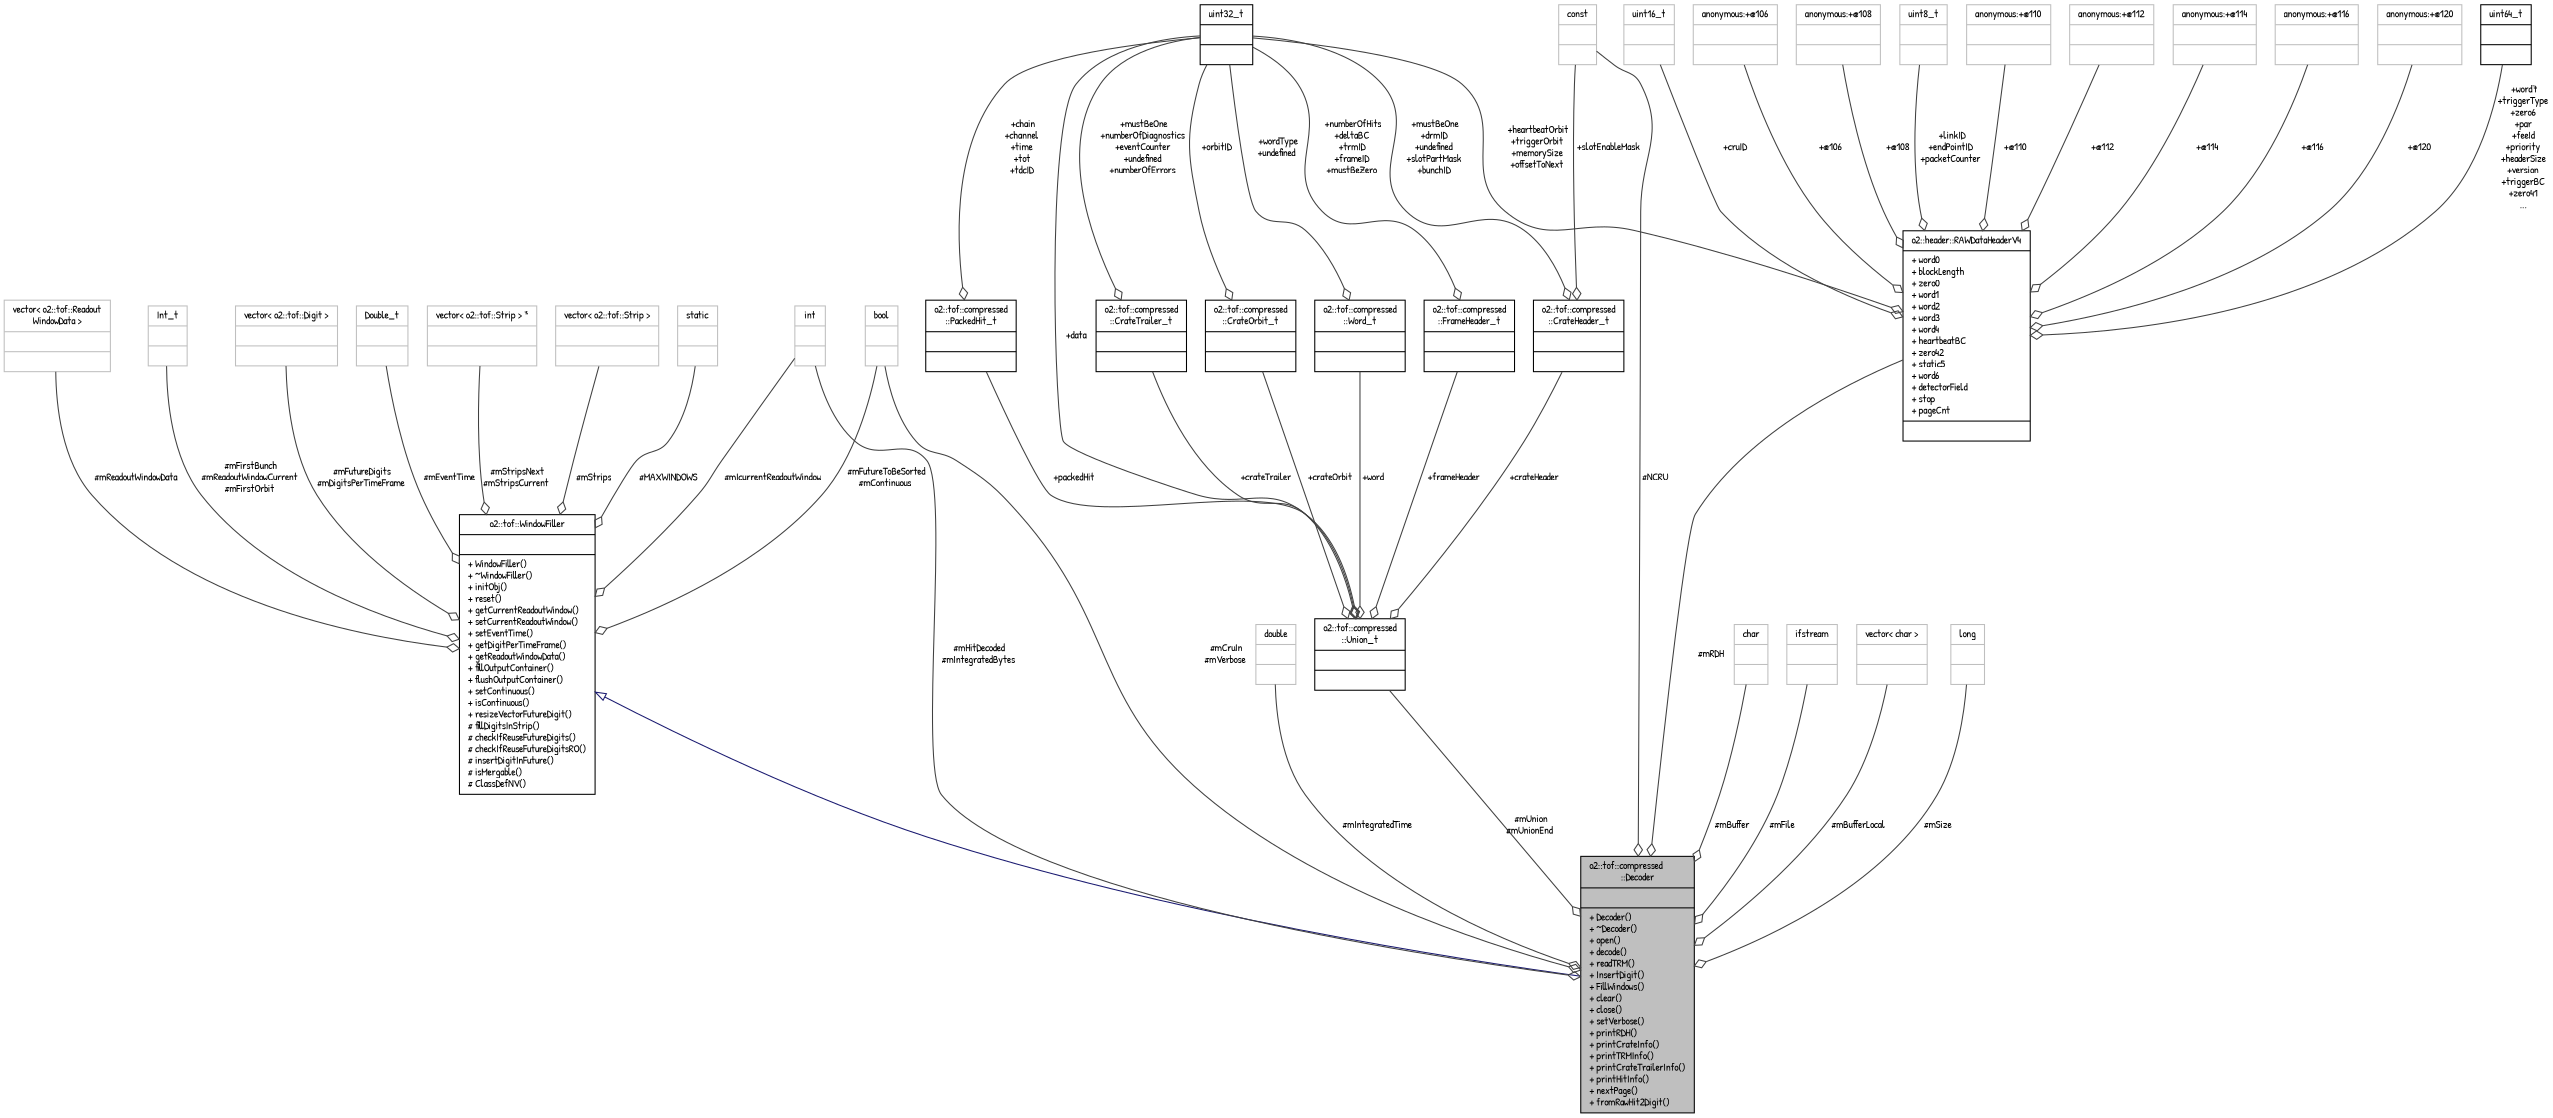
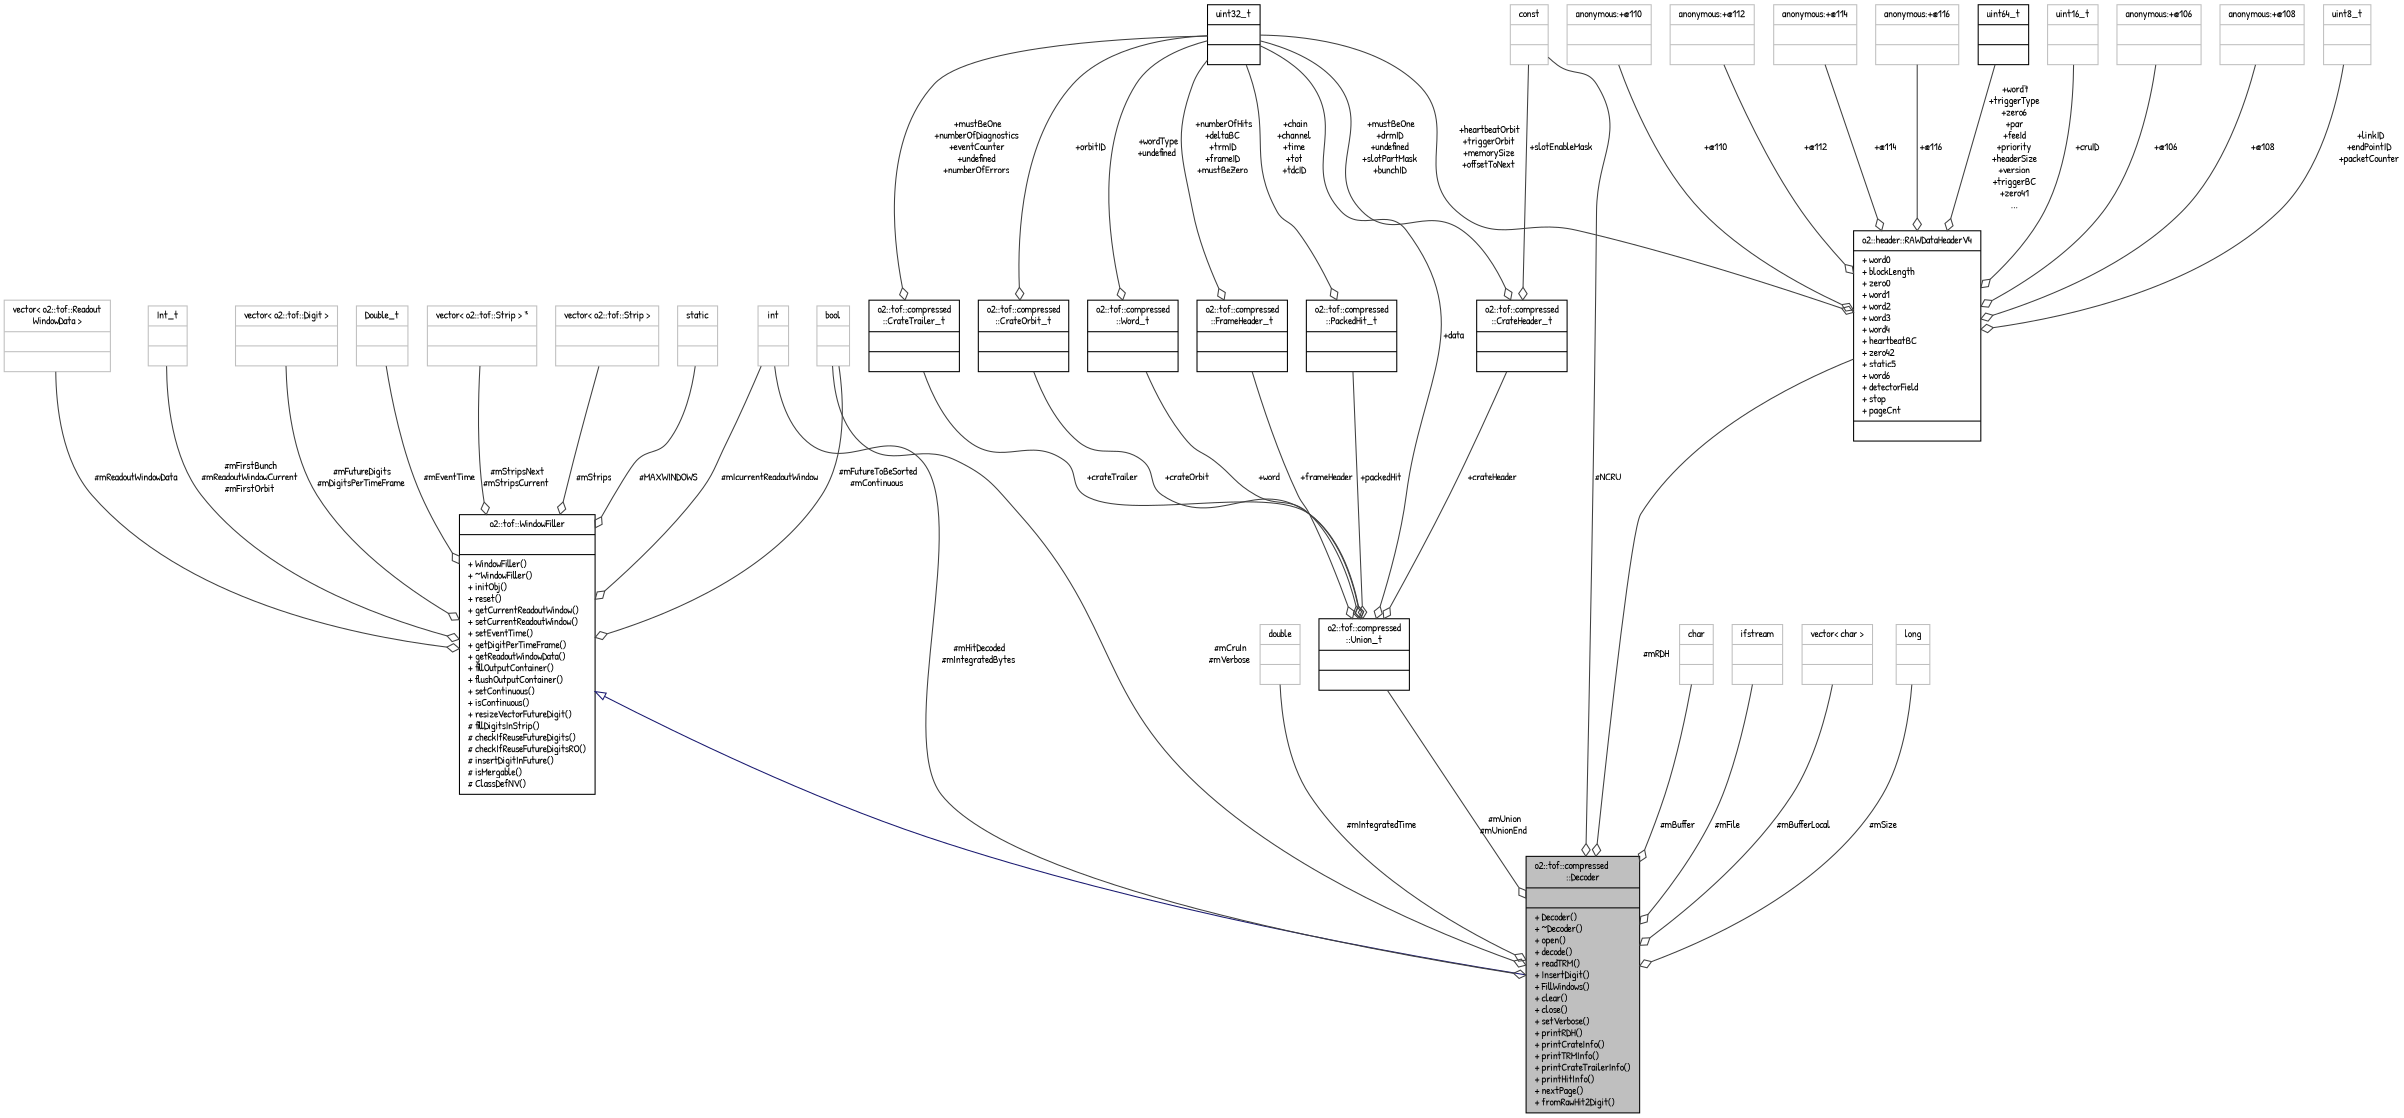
  digraph {
    fontname="Patrick Hand"
    node [color=grey75 fontname="Patrick Hand" fontsize=10 shape=record]
    edge [color=grey25 fontname="Patrick Hand" fontsize=10 labelfontname=Helvetica labelfontsize=10 style=solid arrowhead=odiamond]
    n1 [color=black fillcolor=grey75 fontcolor=black height=0.2 label="{o2::tof::compressed\l::Decoder\n||+ Decoder()\l+ ~Decoder()\l+ open()\l+ decode()\l+ readTRM()\l+ InsertDigit()\l+ FillWindows()\l+ clear()\l+ close()\l+ setVerbose()\l+ printRDH()\l+ printCrateInfo()\l+ printTRMInfo()\l+ printCrateTrailerInfo()\l+ printHitInfo()\l+ nextPage()\l+ fromRawHit2Digit()\l}" style=filled width=0.4]
    n2 [color=black height=0.2 label="{o2::tof::WindowFiller\n||+ WindowFiller()\l+ ~WindowFiller()\l+ initObj()\l+ reset()\l+ getCurrentReadoutWindow()\l+ setCurrentReadoutWindow()\l+ setEventTime()\l+ getDigitPerTimeFrame()\l+ getReadoutWindowData()\l+ fillOutputContainer()\l+ flushOutputContainer()\l+ setContinuous()\l+ isContinuous()\l+ resizeVectorFutureDigit()\l# fillDigitsInStrip()\l# checkIfReuseFutureDigits()\l# checkIfReuseFutureDigitsRO()\l# insertDigitInFuture()\l# isMergable()\l# ClassDefNV()\l}" width=0.4]
    n3 [height=0.2 label="{vector\< o2::tof::Strip \> *\n||}" width=0.4]
    n4 [height=0.2 label="{vector\< o2::tof::Strip \>\n||}" width=0.4]
    n5 [height=0.2 label="{vector\< o2::tof::Readout\lWindowData \>\n||}" width=0.4]
    n6 [height=0.2 label="{vector\< o2::tof::Digit \>\n||}" width=0.4]
    n7 [height=0.2 label="{Double_t\n||}" width=0.4]
    n8 [height=0.2 label="{int\n||}" width=0.4]
    n9 [height=0.2 label="{bool\n||}" width=0.4]
    n10 [height=0.2 label="{static\n||}" width=0.4]
    n11 [height=0.2 label="{Int_t\n||}" width=0.4]
    n12 [height=0.2 label="{double\n||}" width=0.4]
    n13 [color=black height=0.2 label="{o2::tof::compressed\l::Union_t\n||}" width=0.4]
    n14 [color=black height=0.2 label="{o2::tof::compressed\l::PackedHit_t\n||}" width=0.4]
    n15 [color=black height=0.2 label="{uint32_t\n||}" width=0.4]
    n16 [color=black height=0.2 label="{o2::tof::compressed\l::CrateTrailer_t\n||}" width=0.4]
    n17 [color=black height=0.2 label="{o2::tof::compressed\l::CrateOrbit_t\n||}" width=0.4]
    n18 [color=black height=0.2 label="{o2::tof::compressed\l::Word_t\n||}" width=0.4]
    n19 [color=black height=0.2 label="{o2::tof::compressed\l::FrameHeader_t\n||}" width=0.4]
    n20 [color=black height=0.2 label="{o2::tof::compressed\l::CrateHeader_t\n||}" width=0.4]
    n21 [color=black height=0.2 label="{o2::header::RAWDataHeaderV4\n|+ word0\l+ blockLength\l+ zero0\l+ word1\l+ word2\l+ word3\l+ word4\l+ heartbeatBC\l+ zero42\l+ static5\l+ word6\l+ detectorField\l+ stop\l+ pageCnt\l|}" width=0.4]
    n22 [height=0.2 label="{const\n||}" width=0.4]
    n23 [height=0.2 label="{char\n||}" width=0.4]
    n24 [height=0.2 label="{ifstream\n||}" width=0.4]
    n25 [height=0.2 label="{vector\< char \>\n||}" width=0.4]
    n26 [height=0.2 label="{long\n||}" width=0.4]
-   n27 [height=0.2 label="{anonymous:+@120\n||}" width=0.4]
    n28 [color=black height=0.2 label="{uint64_t\n||}" width=0.4]
    n29 [height=0.2 label="{uint16_t\n||}" width=0.4]
    n30 [height=0.2 label="{anonymous:+@106\n||}" width=0.4]
    n31 [height=0.2 label="{anonymous:+@108\n||}" width=0.4]
    n32 [height=0.2 label="{uint8_t\n||}" width=0.4]
    n33 [height=0.2 label="{anonymous:+@110\n||}" width=0.4]
    n34 [height=0.2 label="{anonymous:+@112\n||}" width=0.4]
    n35 [height=0.2 label="{anonymous:+@114\n||}" width=0.4]
    n36 [height=0.2 label="{anonymous:+@116\n||}" width=0.4]
    n2 -> n1 [arrowtail=onormal color=midnightblue dir=back arrowhead=""]
    n3 -> n2 [label=" #mStripsNext\n#mStripsCurrent"]
    n4 -> n2 [label=" #mStrips"]
    n5 -> n2 [label=" #mReadoutWindowData"]
    n6 -> n2 [label=" #mFutureDigits\n#mDigitsPerTimeFrame"]
    n7 -> n2 [label=" #mEventTime"]
    n8 -> n1 [label=" #mHitDecoded\n#mIntegratedBytes"]
    n8 -> n2 [label=" #mIcurrentReadoutWindow"]
    n9 -> n1 [label=" #mCruIn\n#mVerbose"]
    n9 -> n2 [label=" #mFutureToBeSorted\n#mContinuous"]
    n10 -> n2 [label=" #MAXWINDOWS"]
    n11 -> n2 [label=" #mFirstBunch\n#mReadoutWindowCurrent\n#mFirstOrbit"]
    n12 -> n1 [label=" #mIntegratedTime"]
    n13 -> n1 [label=" #mUnion\n#mUnionEnd"]
    n14 -> n13 [label=" +packedHit"]
    n15 -> n13 [label=" +data"]
    n15 -> n14 [label=" +chain\n+channel\n+time\n+tot\n+tdcID"]
    n15 -> n16 [label=" +mustBeOne\n+numberOfDiagnostics\n+eventCounter\n+undefined\n+numberOfErrors"]
    n15 -> n17 [label=" +orbitID"]
    n15 -> n18 [label=" +wordType\n+undefined"]
    n15 -> n19 [label=" +numberOfHits\n+deltaBC\n+trmID\n+frameID\n+mustBeZero"]
    n15 -> n20 [label=" +mustBeOne\n+drmID\n+undefined\n+slotPartMask\n+bunchID"]
    n15 -> n21 [label=" +heartbeatOrbit\n+triggerOrbit\n+memorySize\n+offsetToNext"]
    n16 -> n13 [label=" +crateTrailer"]
    n17 -> n13 [label=" +crateOrbit"]
    n18 -> n13 [label=" +word"]
    n19 -> n13 [label=" +frameHeader"]
    n20 -> n13 [label=" +crateHeader"]
    n21 -> n1 [label=" #mRDH"]
    n22 -> n1 [label=" #NCRU"]
    n22 -> n20 [label=" +slotEnableMask"]
    n23 -> n1 [label=" #mBuffer"]
    n24 -> n1 [label=" #mFile"]
    n25 -> n1 [label=" #mBufferLocal"]
    n26 -> n1 [label=" #mSize"]
-   n27 -> n21 [label=" +@120"]
    n28 -> n21 [label=" +word7\n+triggerType\n+zero6\n+par\n+feeId\n+priority\n+headerSize\n+version\n+triggerBC\n+zero41\n..."]
    n29 -> n21 [label=" +cruID"]
    n30 -> n21 [label=" +@106"]
    n31 -> n21 [label=" +@108"]
    n32 -> n21 [label=" +linkID\n+endPointID\n+packetCounter"]
    n33 -> n21 [label=" +@110"]
    n34 -> n21 [label=" +@112"]
    n35 -> n21 [label=" +@114"]
    n36 -> n21 [label=" +@116"]
  }
